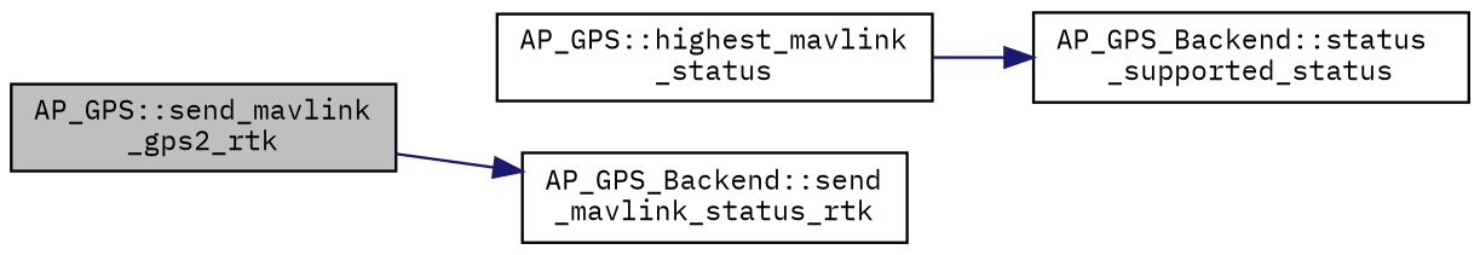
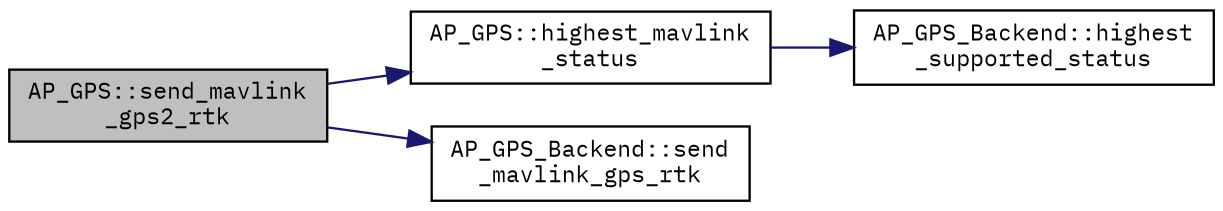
  digraph {
    fontname="IBM Plex Mono"
    rankdir=LR
    node [color=black fillcolor=white fontname="IBM Plex Mono" fontsize=10 shape=record style=filled]
    edge [color=midnightblue fontname="IBM Plex Mono" fontsize=10 labelfontname=Helvetica labelfontsize=10 style=solid]
    n1 [fillcolor=grey75 fontcolor=black height=0.2 label="AP_GPS::send_mavlink\l_gps2_rtk" width=0.4]
    n2 [height=0.2 label="AP_GPS::highest_mavlink\l_status" width=0.4]
-   n3 [height=0.2 label="AP_GPS_Backend::send\l_mavlink_status_rtk" width=0.4]
-   n4 [height=0.2 label="AP_GPS_Backend::status\l_supported_status" width=0.4]
+   n3 [height=0.2 label="AP_GPS_Backend::send\l_mavlink_gps_rtk" width=0.4]
+   n4 [height=0.2 label="AP_GPS_Backend::highest\l_supported_status" width=0.4]
+   n1 -> n2
    n1 -> n3
    n2 -> n4
  }
